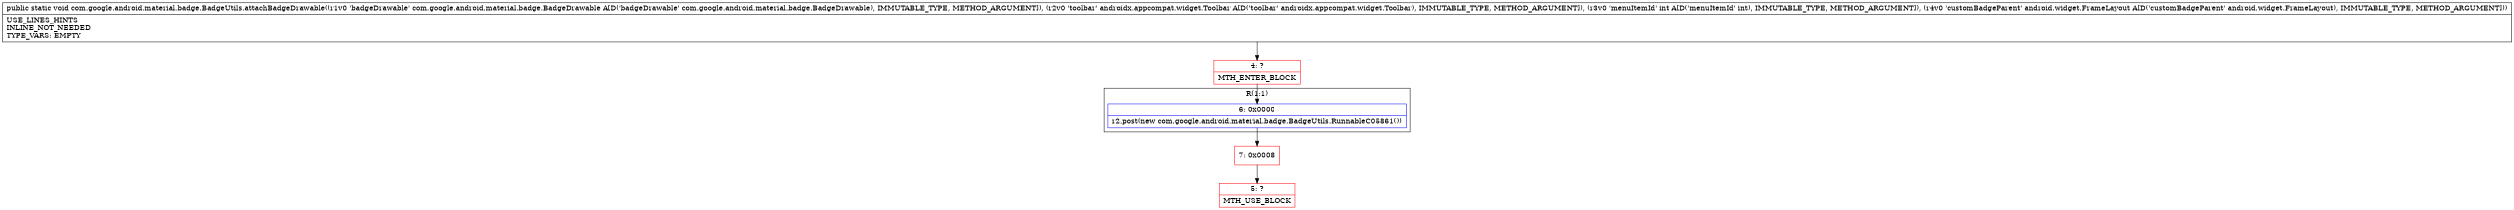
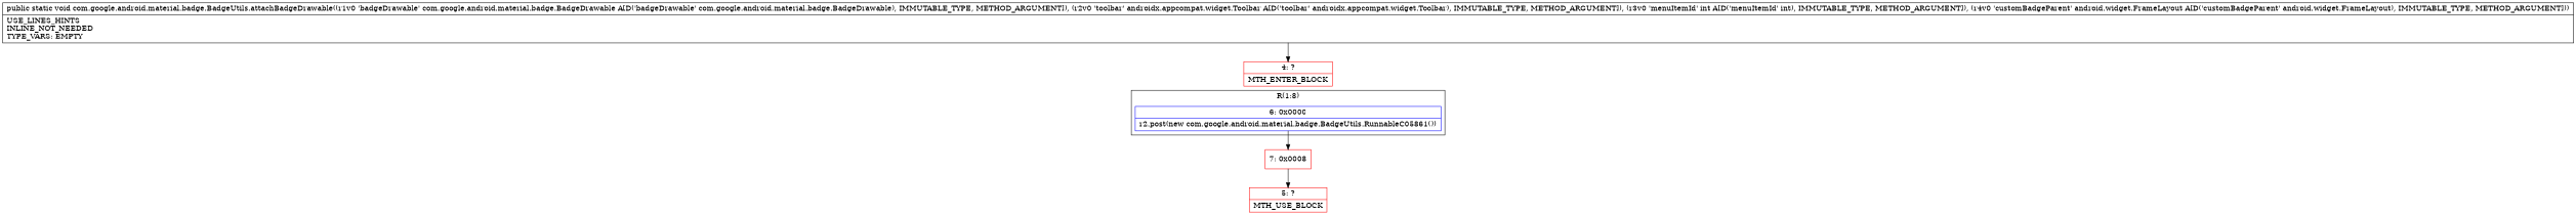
  digraph {
    node [color=red shape=record]
    n1 [color=blue label="{6\:\ 0x0000|r2.post(new com.google.android.material.badge.BadgeUtils.RunnableC05861())\l}"]
    n2 [label="{7\:\ 0x0008}"]
    n3 [label="{5\:\ ?|MTH_USE_BLOCK\l}"]
    n4 [label="{4\:\ ?|MTH_ENTER_BLOCK\l}"]
    n5 [label="{public static void com.google.android.material.badge.BadgeUtils.attachBadgeDrawable((r1v0 'badgeDrawable' com.google.android.material.badge.BadgeDrawable A[D('badgeDrawable' com.google.android.material.badge.BadgeDrawable), IMMUTABLE_TYPE, METHOD_ARGUMENT]), (r2v0 'toolbar' androidx.appcompat.widget.Toolbar A[D('toolbar' androidx.appcompat.widget.Toolbar), IMMUTABLE_TYPE, METHOD_ARGUMENT]), (r3v0 'menuItemId' int A[D('menuItemId' int), IMMUTABLE_TYPE, METHOD_ARGUMENT]), (r4v0 'customBadgeParent' android.widget.FrameLayout A[D('customBadgeParent' android.widget.FrameLayout), IMMUTABLE_TYPE, METHOD_ARGUMENT]))  | USE_LINES_HINTS\lINLINE_NOT_NEEDED\lTYPE_VARS: EMPTY\l}" color=""]
    subgraph cluster_1 {
-     label="R(1:1)"
+     label="R(1:8)"
      n1
    }
    n1 -> n2
    n2 -> n3
-   n4 -> n1
    n5 -> n4
  }
